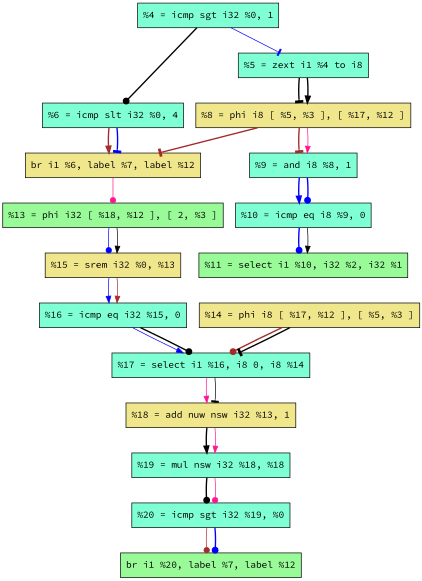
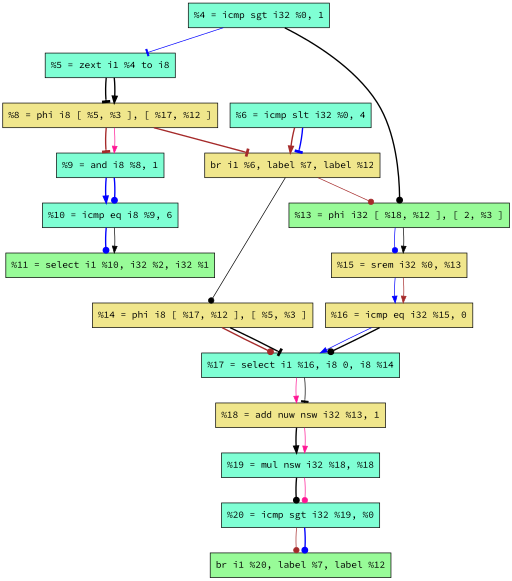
  digraph {
    fontname="Source Code Pro"
    node [fillcolor=aquamarine fontname="Source Code Pro" shape=record style=filled]
    edge [arrowhead=dot color=black fontname="Source Code Pro" style=bold]
    n1 [label="  %4 = icmp sgt i32 %0, 1"]
    n2 [label="  %5 = zext i1 %4 to i8"]
    n3 [label="  %6 = icmp slt i32 %0, 4"]
    n4 [fillcolor=khaki label="  %8 = phi i8 [ %5, %3 ], [ %17, %12 ]"]
    n5 [fillcolor=khaki label="  br i1 %6, label %7, label %12"]
    n6 [label="  %9 = and i8 %8, 1"]
    n7 [fillcolor=palegreen label="  %13 = phi i32 [ %18, %12 ], [ 2, %3 ]"]
    n8 [fillcolor=khaki label="  %14 = phi i8 [ %17, %12 ], [ %5, %3 ]"]
    n9 [fillcolor=khaki label="  %15 = srem i32 %0, %13"]
    n10 [label="  %17 = select i1 %16, i8 0, i8 %14"]
-   n11 [label="  %10 = icmp eq i8 %9, 0"]
+   n11 [label="%10 = icmp eq i8 %9, 6"]
    n12 [fillcolor=palegreen label="  %11 = select i1 %10, i32 %2, i32 %1"]
-   n13 [label="  %16 = icmp eq i32 %15, 0"]
+   n13 [fillcolor=khaki label="  %16 = icmp eq i32 %15, 0"]
    n14 [fillcolor=khaki label="  %18 = add nuw nsw i32 %13, 1"]
    n15 [label="  %19 = mul nsw i32 %18, %18"]
    n16 [label="  %20 = icmp sgt i32 %19, %0"]
    n17 [fillcolor=palegreen label="  br i1 %20, label %7, label %12"]
    n1 -> n2 [arrowhead=tee color=blue style=solid]
-   n1 -> n3
+   n1 -> n7
    n2 -> n4 [arrowhead=tee]
    n2 -> n4 [arrowhead=normal]
    n3 -> n5 [arrowhead=normal color=brown]
    n3 -> n5 [arrowhead=tee color=blue]
    n4 -> n5 [arrowhead=tee color=brown]
    n4 -> n6 [arrowhead=tee color=brown]
    n4 -> n6 [arrowhead=normal color=deeppink style=solid]
-   n5 -> n7 [color=deeppink style=solid]
+   n5 -> n7 [color=brown style=solid]
+   n5 -> n8 [style=solid]
    n6 -> n11 [arrowhead=normal color=blue]
    n6 -> n11 [color=blue]
    n7 -> n9 [color=blue style=solid]
    n7 -> n9 [arrowhead=normal style=solid]
    n8 -> n10 [color=brown]
    n8 -> n10 [arrowhead=tee]
    n9 -> n13 [arrowhead=normal color=blue style=solid]
    n9 -> n13 [arrowhead=normal color=brown style=solid]
    n10 -> n14 [arrowhead=normal color=deeppink style=solid]
    n10 -> n14 [arrowhead=tee style=solid]
    n11 -> n12 [color=blue]
    n11 -> n12 [arrowhead=normal style=solid]
    n13 -> n10 [arrowhead=normal color=blue style=solid]
    n13 -> n10
    n14 -> n15 [arrowhead=normal]
    n14 -> n15 [arrowhead=normal color=deeppink style=solid]
    n15 -> n16
    n15 -> n16 [color=deeppink style=solid]
    n16 -> n17 [color=brown style=solid]
    n16 -> n17 [color=blue]
  }
